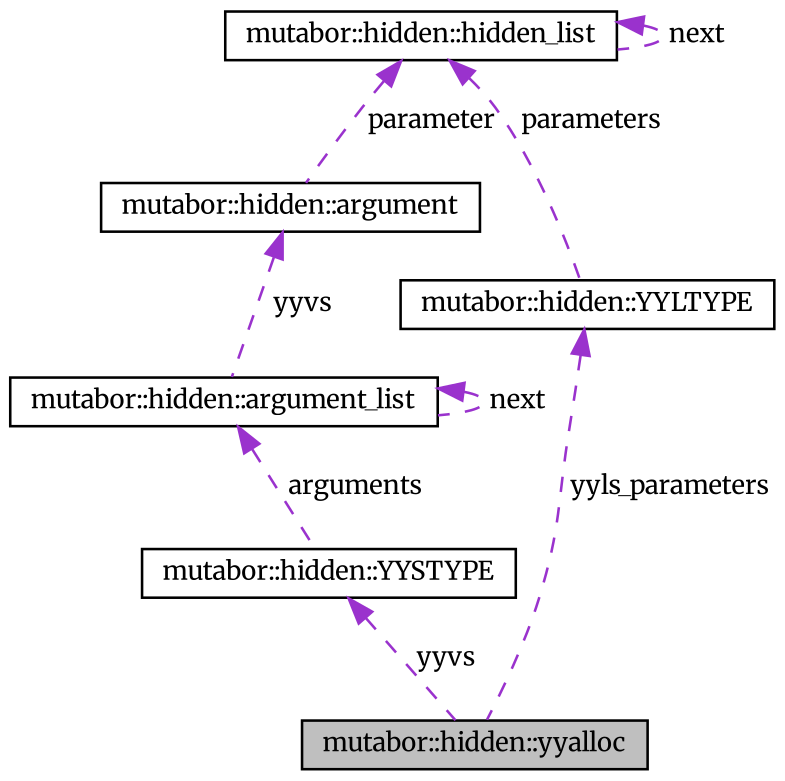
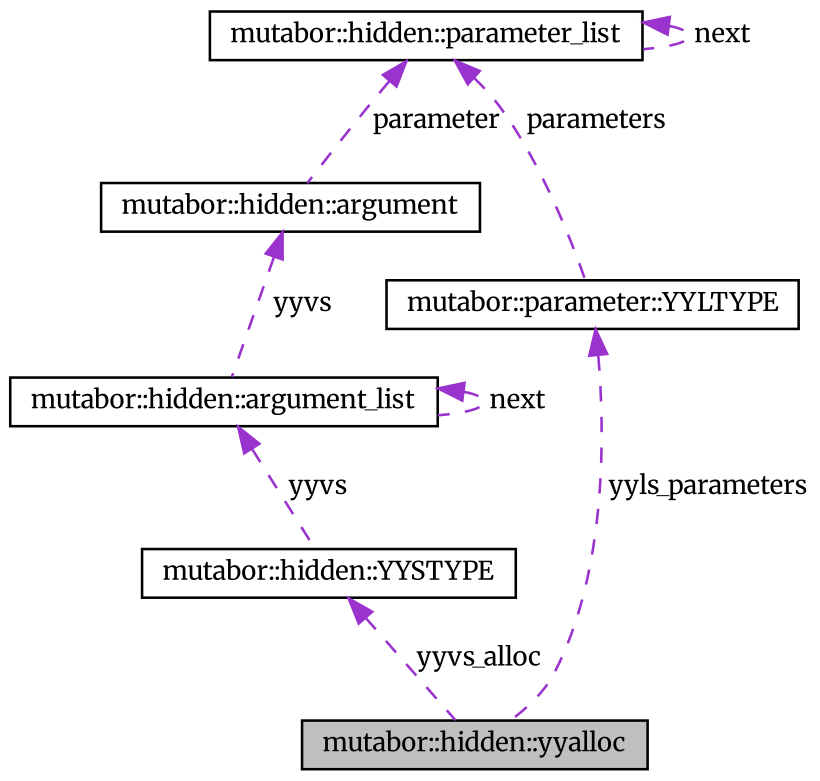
  digraph {
    fontname=Merriweather
    node [color=black fillcolor=white fontname=Merriweather fontsize=10 shape=record style=filled]
    edge [color=darkorchid3 dir=back fontname=Merriweather fontsize=10 labelfontname=Sans labelfontsize=10 style=dashed]
    n1 [fillcolor=grey75 fontcolor=black height=0.2 label="mutabor::hidden::yyalloc" width=0.4]
    n2 [height=0.2 label="mutabor::hidden::YYSTYPE" width=0.4]
-   n3 [height=0.2 label="mutabor::hidden::hidden_list" width=0.4]
+   n3 [height=0.2 label="mutabor::hidden::parameter_list" width=0.4]
    n4 [height=0.2 label="mutabor::hidden::argument" width=0.4]
-   n5 [height=0.2 label="mutabor::hidden::YYLTYPE" width=0.4]
+   n5 [height=0.2 label="mutabor::parameter::YYLTYPE" width=0.4]
    n6 [height=0.2 label="mutabor::hidden::argument_list" width=0.4]
-   n2 -> n1 [label=" yyvs"]
+   n2 -> n1 [label=" yyvs_alloc"]
    n3 -> n3 [label=" next"]
    n3 -> n4 [label=" parameter"]
    n3 -> n5 [label=" parameters"]
    n4 -> n6 [label=" yyvs"]
    n5 -> n1 [label=" yyls_parameters"]
-   n6 -> n2 [label=" arguments"]
+   n6 -> n2 [label=" yyvs"]
    n6 -> n6 [label=" next"]
  }
